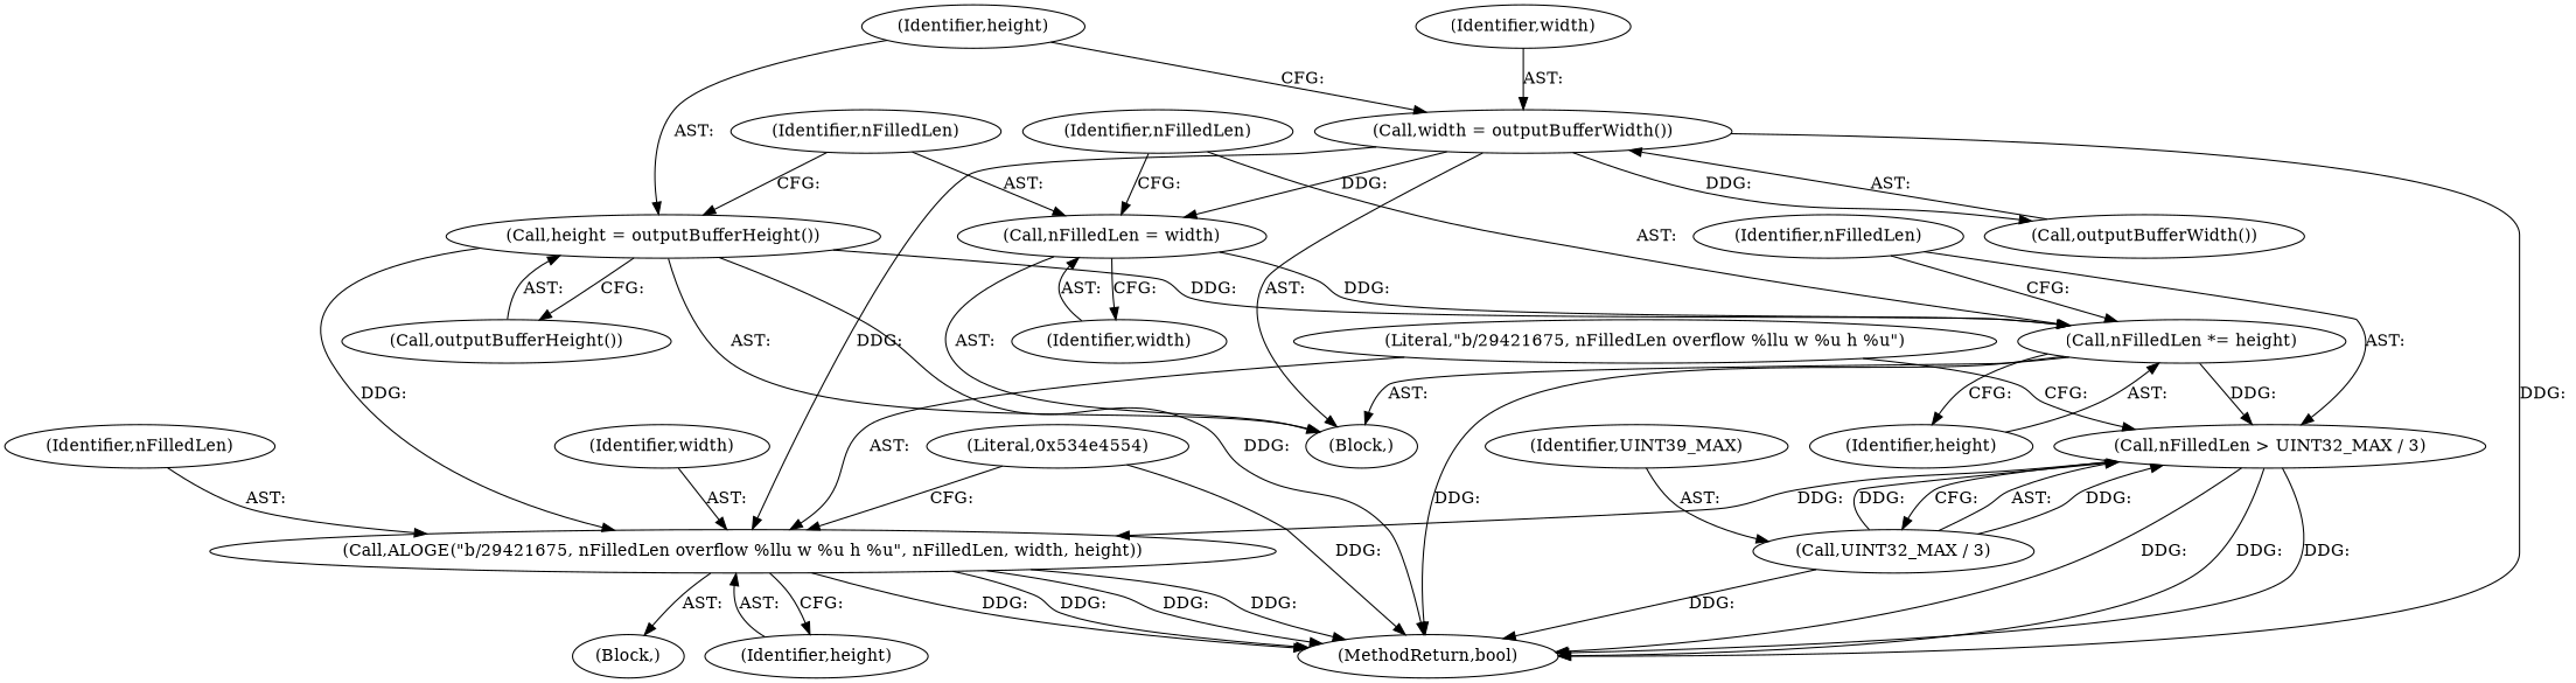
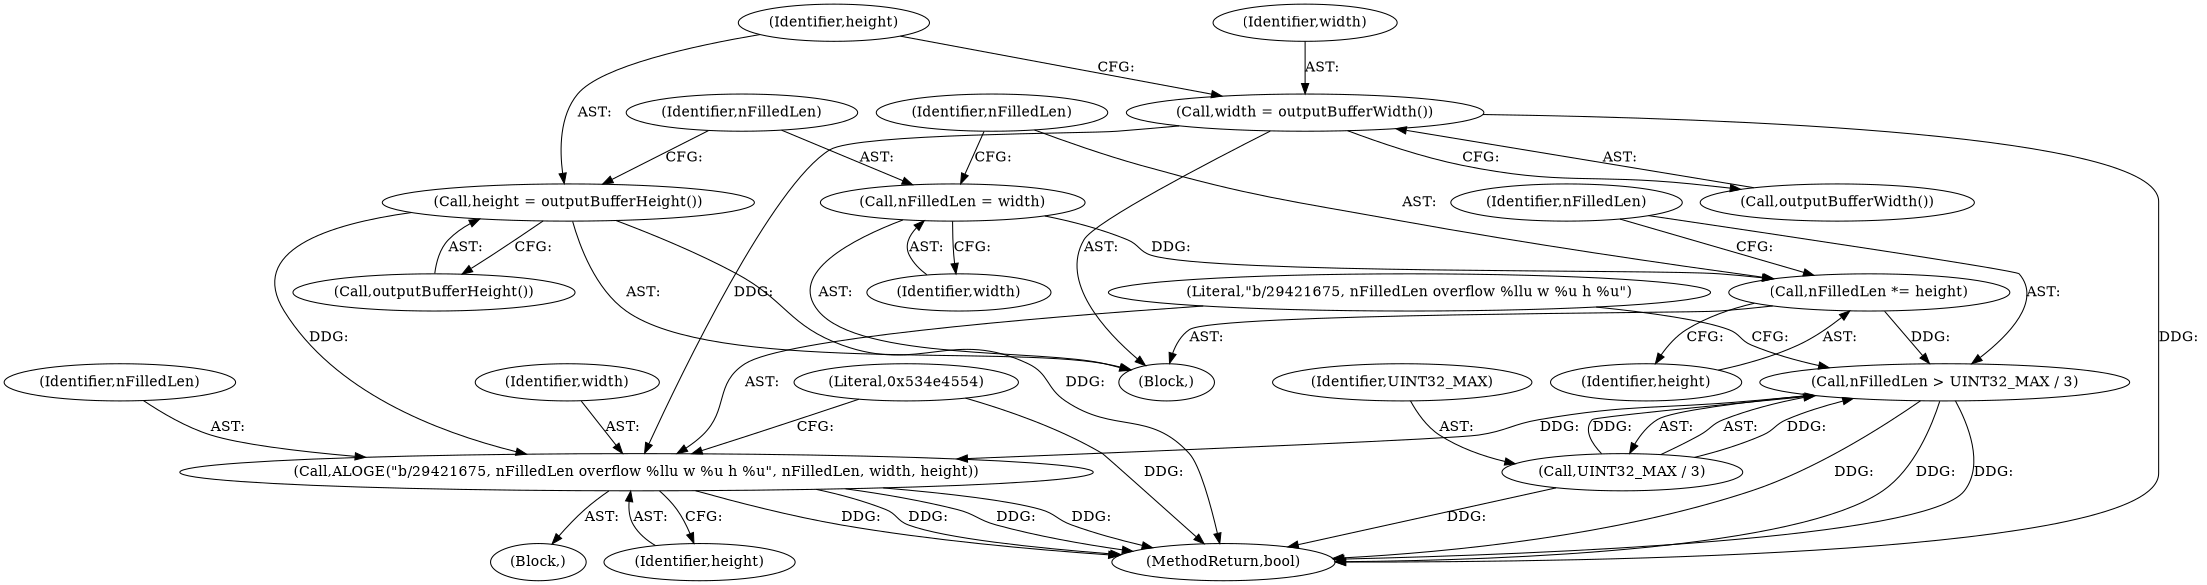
  digraph {
    fontname="DejaVu Serif"
    node [fontname="DejaVu Serif"]
    edge [fontname="DejaVu Serif"]
    n1 [label="(Call,ALOGE(\"b/29421675, nFilledLen overflow %llu w %u h %u\", nFilledLen, width, height))"]
    n2 [label="(MethodReturn,bool)"]
    n3 [label="(Block,)"]
    n4 [label="(Identifier,height)"]
    n5 [label="(Call,nFilledLen > UINT32_MAX / 3)"]
    n6 [label="(Call,UINT32_MAX / 3)"]
    n7 [label="(Call,nFilledLen *= height)"]
    n8 [label="(Identifier,height)"]
    n9 [label="(Block,)"]
    n10 [label="(Call,height = outputBufferHeight())"]
    n11 [label="(Call,outputBufferHeight())"]
    n12 [label="(Call,nFilledLen = width)"]
    n13 [label="(Identifier,width)"]
    n14 [label="(Call,width = outputBufferWidth())"]
    n15 [label="(Call,outputBufferWidth())"]
    n16 [label="(Identifier,width)"]
    n17 [label="(Identifier,nFilledLen)"]
    n18 [label="(Literal,\"b/29421675, nFilledLen overflow %llu w %u h %u\")"]
    n19 [label="(Identifier,nFilledLen)"]
    n20 [label="(Identifier,nFilledLen)"]
-   n21 [label="(Identifier,UINT39_MAX)"]
+   n21 [label="(Identifier,UINT32_MAX)"]
    n22 [label="(Literal,0x534e4554)"]
    n23 [label="(Identifier,nFilledLen)"]
    n24 [label="(Identifier,width)"]
    n25 [label="(Identifier,height)"]
    n1 -> n2 [label="DDG: "]
    n1 -> n2 [label="DDG: "]
    n1 -> n2 [label="DDG: "]
    n1 -> n2 [label="DDG: "]
    n1 -> n3 [label="AST: "]
    n1 -> n4 [label="CFG: "]
    n4 -> n1 [label="AST: "]
    n5 -> n1 [label="DDG: "]
    n5 -> n2 [label="DDG: "]
    n5 -> n2 [label="DDG: "]
    n5 -> n2 [label="DDG: "]
-   n5 -> n6 [label="CFG: "]
+   n5 -> n6 [label="AST: "]
    n6 -> n2 [label="DDG: "]
    n6 -> n5 [label="AST: "]
    n6 -> n5 [label="DDG: "]
    n6 -> n5 [label="DDG: "]
-   n7 -> n2 [label="DDG: "]
    n7 -> n5 [label="DDG: "]
    n7 -> n8 [label="CFG: "]
    n7 -> n9 [label="AST: "]
    n8 -> n7 [label="AST: "]
    n10 -> n1 [label="DDG: "]
    n10 -> n2 [label="DDG: "]
-   n10 -> n7 [label="DDG: "]
    n10 -> n9 [label="AST: "]
    n10 -> n11 [label="CFG: "]
    n11 -> n10 [label="AST: "]
    n12 -> n7 [label="DDG: "]
    n12 -> n9 [label="AST: "]
    n12 -> n13 [label="CFG: "]
    n13 -> n12 [label="AST: "]
    n14 -> n1 [label="DDG: "]
    n14 -> n2 [label="DDG: "]
    n14 -> n9 [label="AST: "]
-   n14 -> n12 [label="DDG: "]
-   n14 -> n15 [label="DDG: "]
+   n14 -> n15 [label="CFG: "]
    n15 -> n14 [label="AST: "]
    n16 -> n14 [label="AST: "]
    n17 -> n1 [label="AST: "]
    n18 -> n1 [label="AST: "]
    n18 -> n5 [label="CFG: "]
    n19 -> n10 [label="CFG: "]
    n19 -> n12 [label="AST: "]
    n20 -> n7 [label="AST: "]
    n20 -> n12 [label="CFG: "]
    n21 -> n6 [label="AST: "]
    n22 -> n1 [label="CFG: "]
    n22 -> n2 [label="DDG: "]
    n23 -> n5 [label="AST: "]
    n23 -> n7 [label="CFG: "]
    n24 -> n1 [label="AST: "]
    n25 -> n10 [label="AST: "]
    n25 -> n14 [label="CFG: "]
  }
